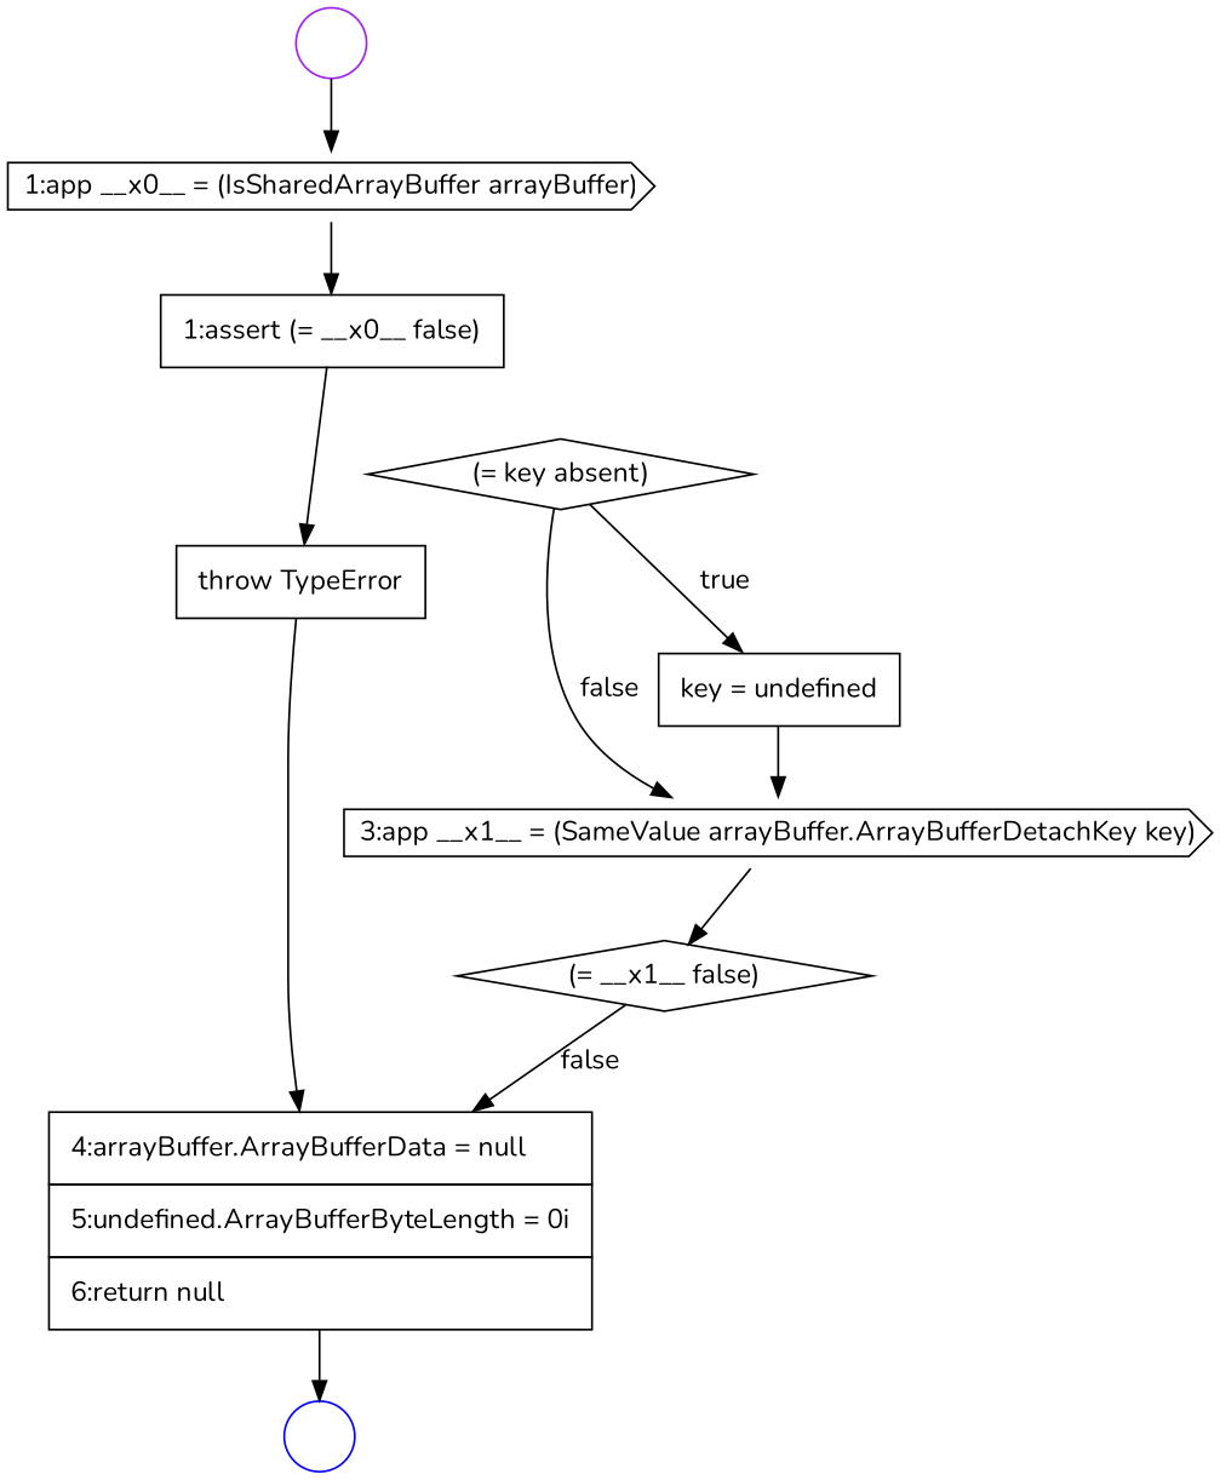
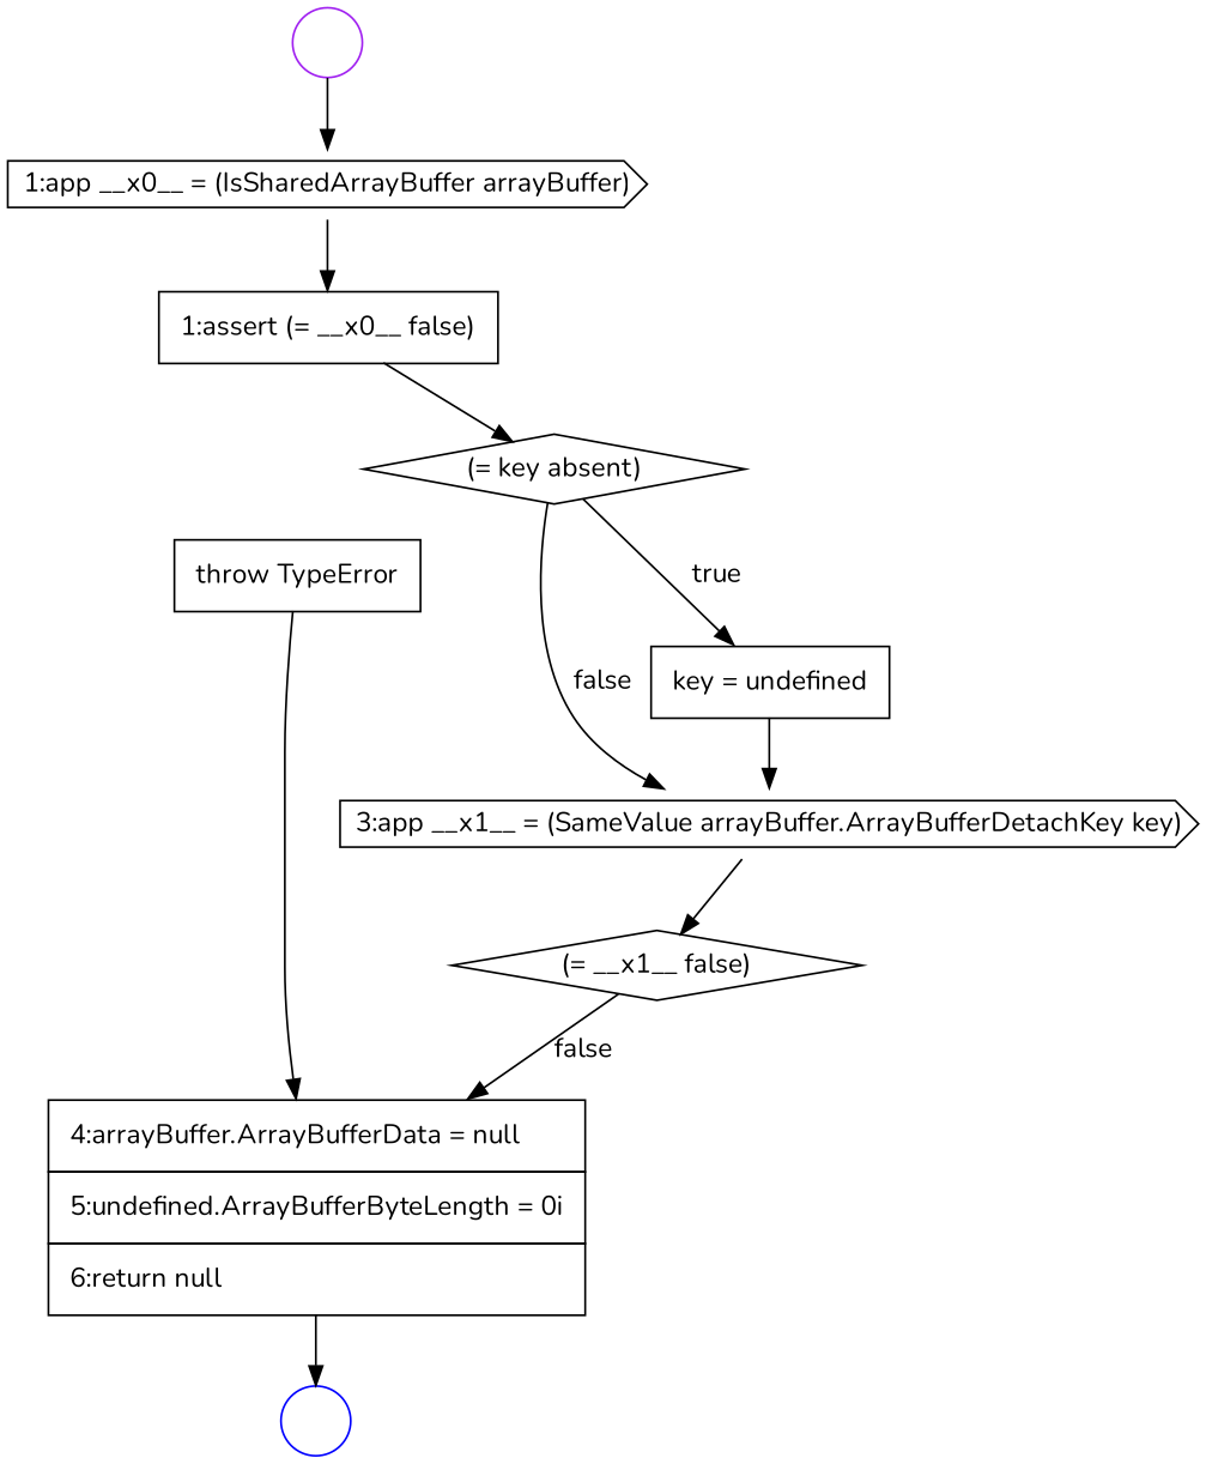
  digraph {
    fontname=Nunito
    node [color=black fillcolor=white fontname=Nunito shape=none style=filled]
    edge [color=black fontname=Nunito]
    n1 [color=blue label=" " shape=circle]
    n2 [label=<<font color="black">(= __x1__ false)</font>> shape=diamond]
    n3 [label=<<font color="black">     <table border="0" cellborder="1" cellspacing="0" cellpadding="10">       <tr><td align="left">4:arrayBuffer.ArrayBufferData = null</td></tr>       <tr><td align="left">5:undefined.ArrayBufferByteLength = 0i</td></tr>       <tr><td align="left">6:return null</td></tr>     </table>   </font>> margin=0]
    n4 [label=<<font color="black">     <table border="0" cellborder="1" cellspacing="0" cellpadding="10">       <tr><td align="left">throw TypeError</td></tr>     </table>   </font>> margin=0]
    n5 [label=<<font color="black">     <table border="0" cellborder="1" cellspacing="0" cellpadding="10">       <tr><td align="left">1:assert (= __x0__ false)</td></tr>     </table>   </font>> margin=0]
    n6 [label=<<font color="black">(= key absent)</font>> shape=diamond]
    n7 [label=<<font color="black">3:app __x1__ = (SameValue arrayBuffer.ArrayBufferDetachKey key)</font>> shape=cds]
    n8 [label=<<font color="black">     <table border="0" cellborder="1" cellspacing="0" cellpadding="10">       <tr><td align="left">key = undefined</td></tr>     </table>   </font>> margin=0]
    n9 [color=purple label=" " shape=circle]
    n10 [label=<<font color="black">1:app __x0__ = (IsSharedArrayBuffer arrayBuffer)</font>> shape=cds]
    n2 -> n3 [label=<<font color="black">false</font>>]
    n3 -> n1
    n4 -> n3
-   n5 -> n4
+   n5 -> n6
    n6 -> n7 [label=<<font color="black">false</font>>]
    n6 -> n8 [label=<<font color="black">true</font>>]
    n7 -> n2
    n8 -> n7
    n9 -> n10
    n10 -> n5
  }
